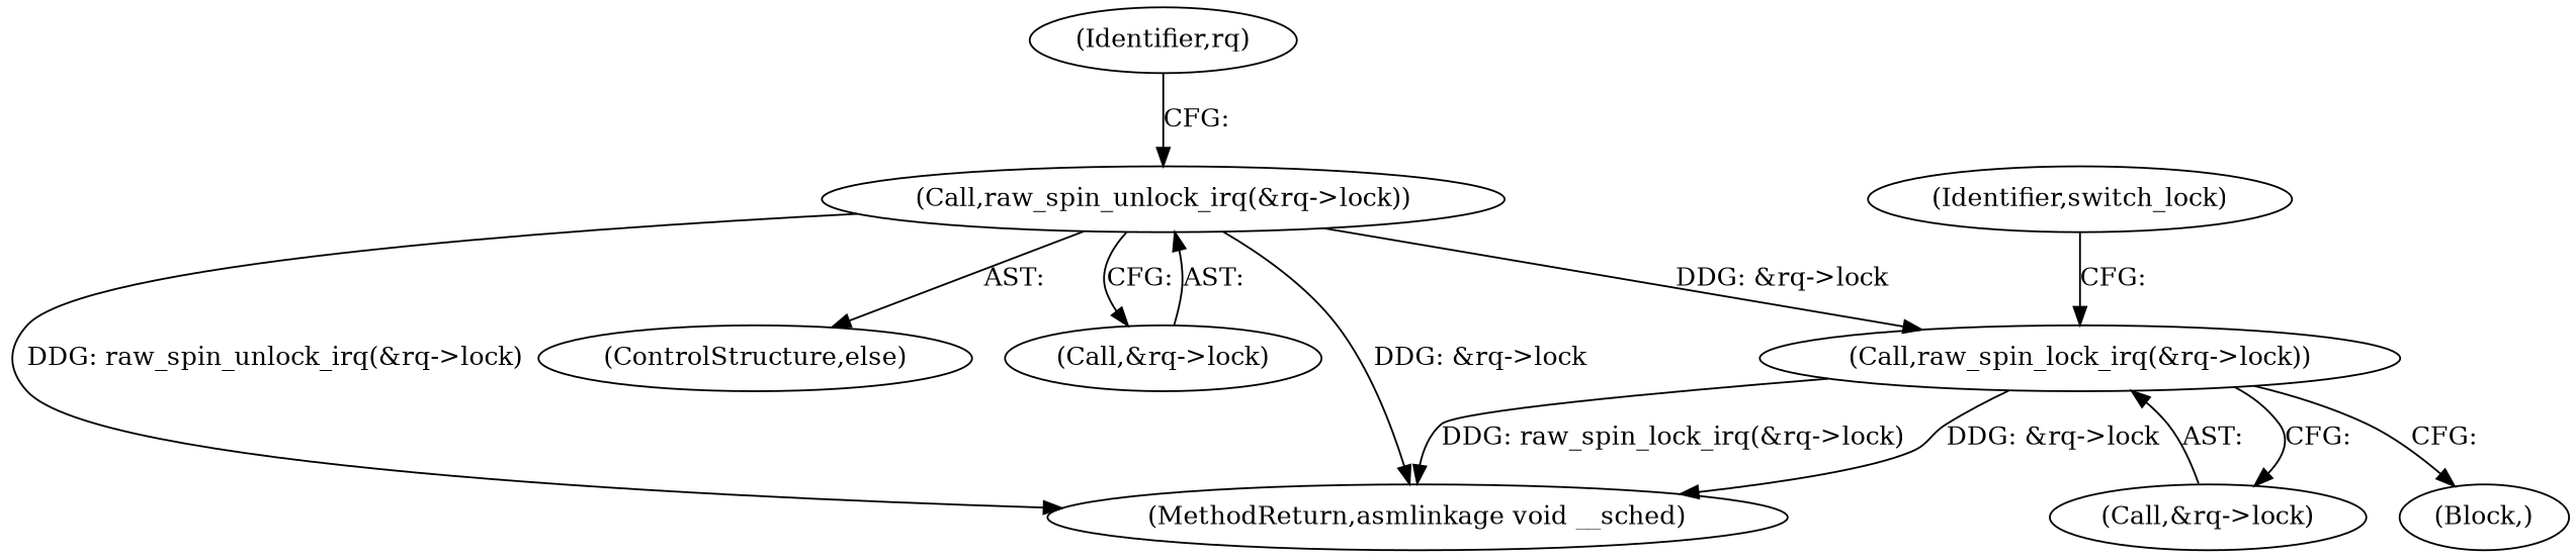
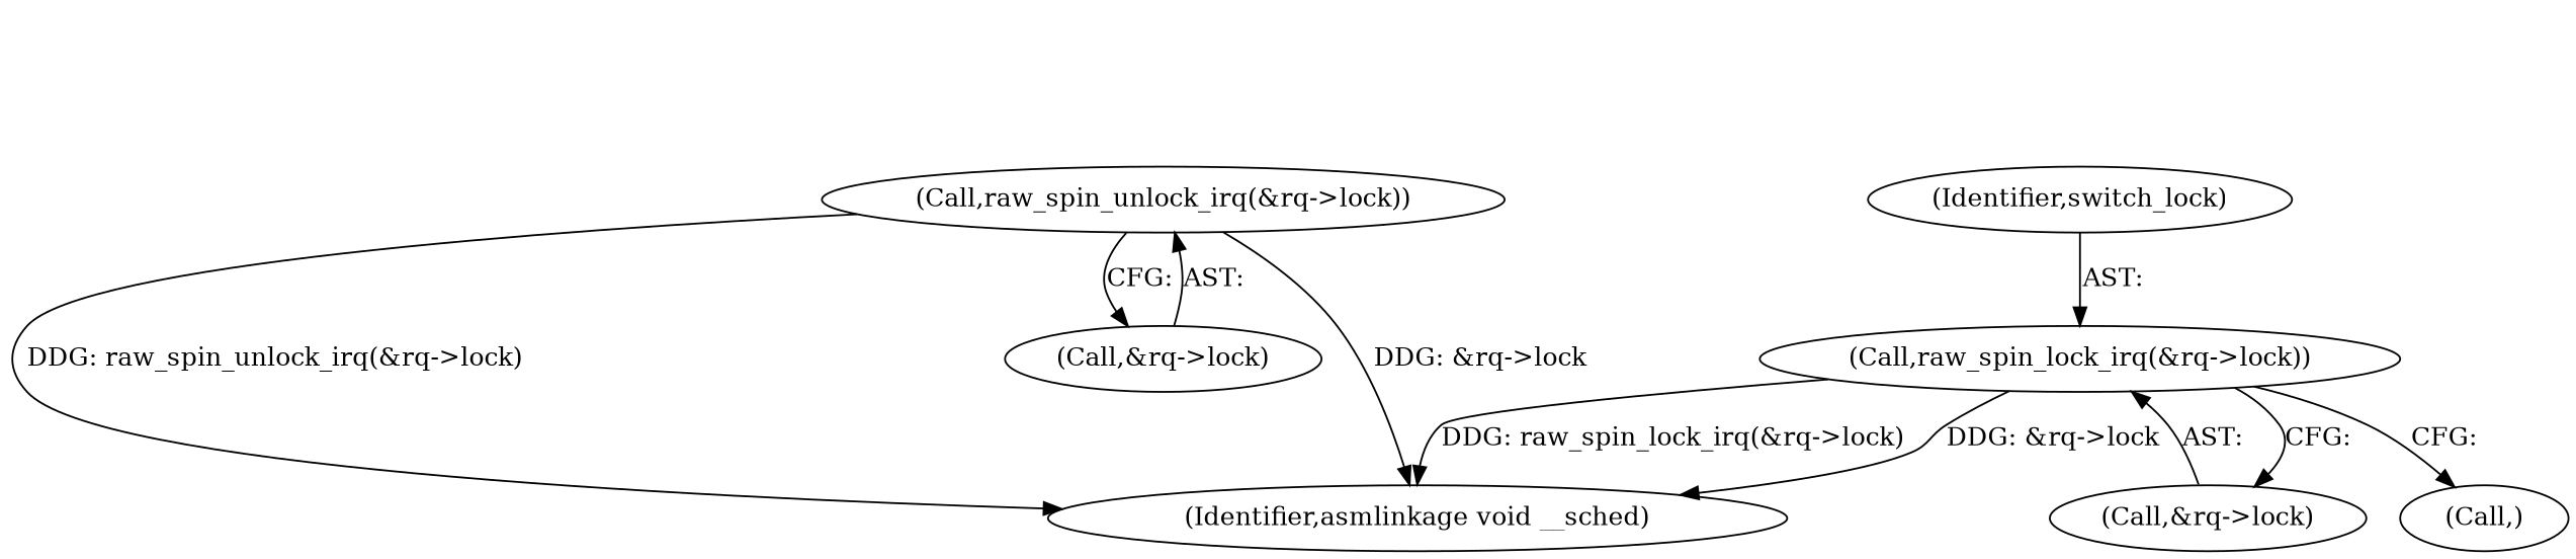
  digraph {
    n1 [label="(Call,raw_spin_unlock_irq(&rq->lock))"]
    n2 [label="(Call,raw_spin_lock_irq(&rq->lock))"]
    n3 [label="(Call,&rq->lock)"]
-   n4 [label="(ControlStructure,else)"]
-   n5 [label="(MethodReturn,asmlinkage void __sched)"]
+   n5 [label="(Identifier,asmlinkage void __sched)"]
    n6 [label="(Call,&rq->lock)"]
-   n7 [label="(Block,)"]
-   n8 [label="(Identifier,rq)"]
+   n7 [label="(Call,)"]
    n9 [label="(Identifier,switch_lock)"]
-   n1 -> n2 [label="DDG: &rq->lock"]
    n1 -> n3 [label="CFG: "]
-   n1 -> n4 [label="AST: "]
    n1 -> n5 [label="DDG: raw_spin_unlock_irq(&rq->lock)"]
    n1 -> n5 [label="DDG: &rq->lock"]
    n2 -> n5 [label="DDG: &rq->lock"]
    n2 -> n5 [label="DDG: raw_spin_lock_irq(&rq->lock)"]
    n2 -> n6 [label="CFG: "]
    n2 -> n7 [label="CFG: "]
    n3 -> n1 [label="AST: "]
    n6 -> n2 [label="AST: "]
-   n8 -> n1 [label="CFG: "]
-   n9 -> n2 [label="CFG: "]
+   n9 -> n2 [label="AST: "]
  }
